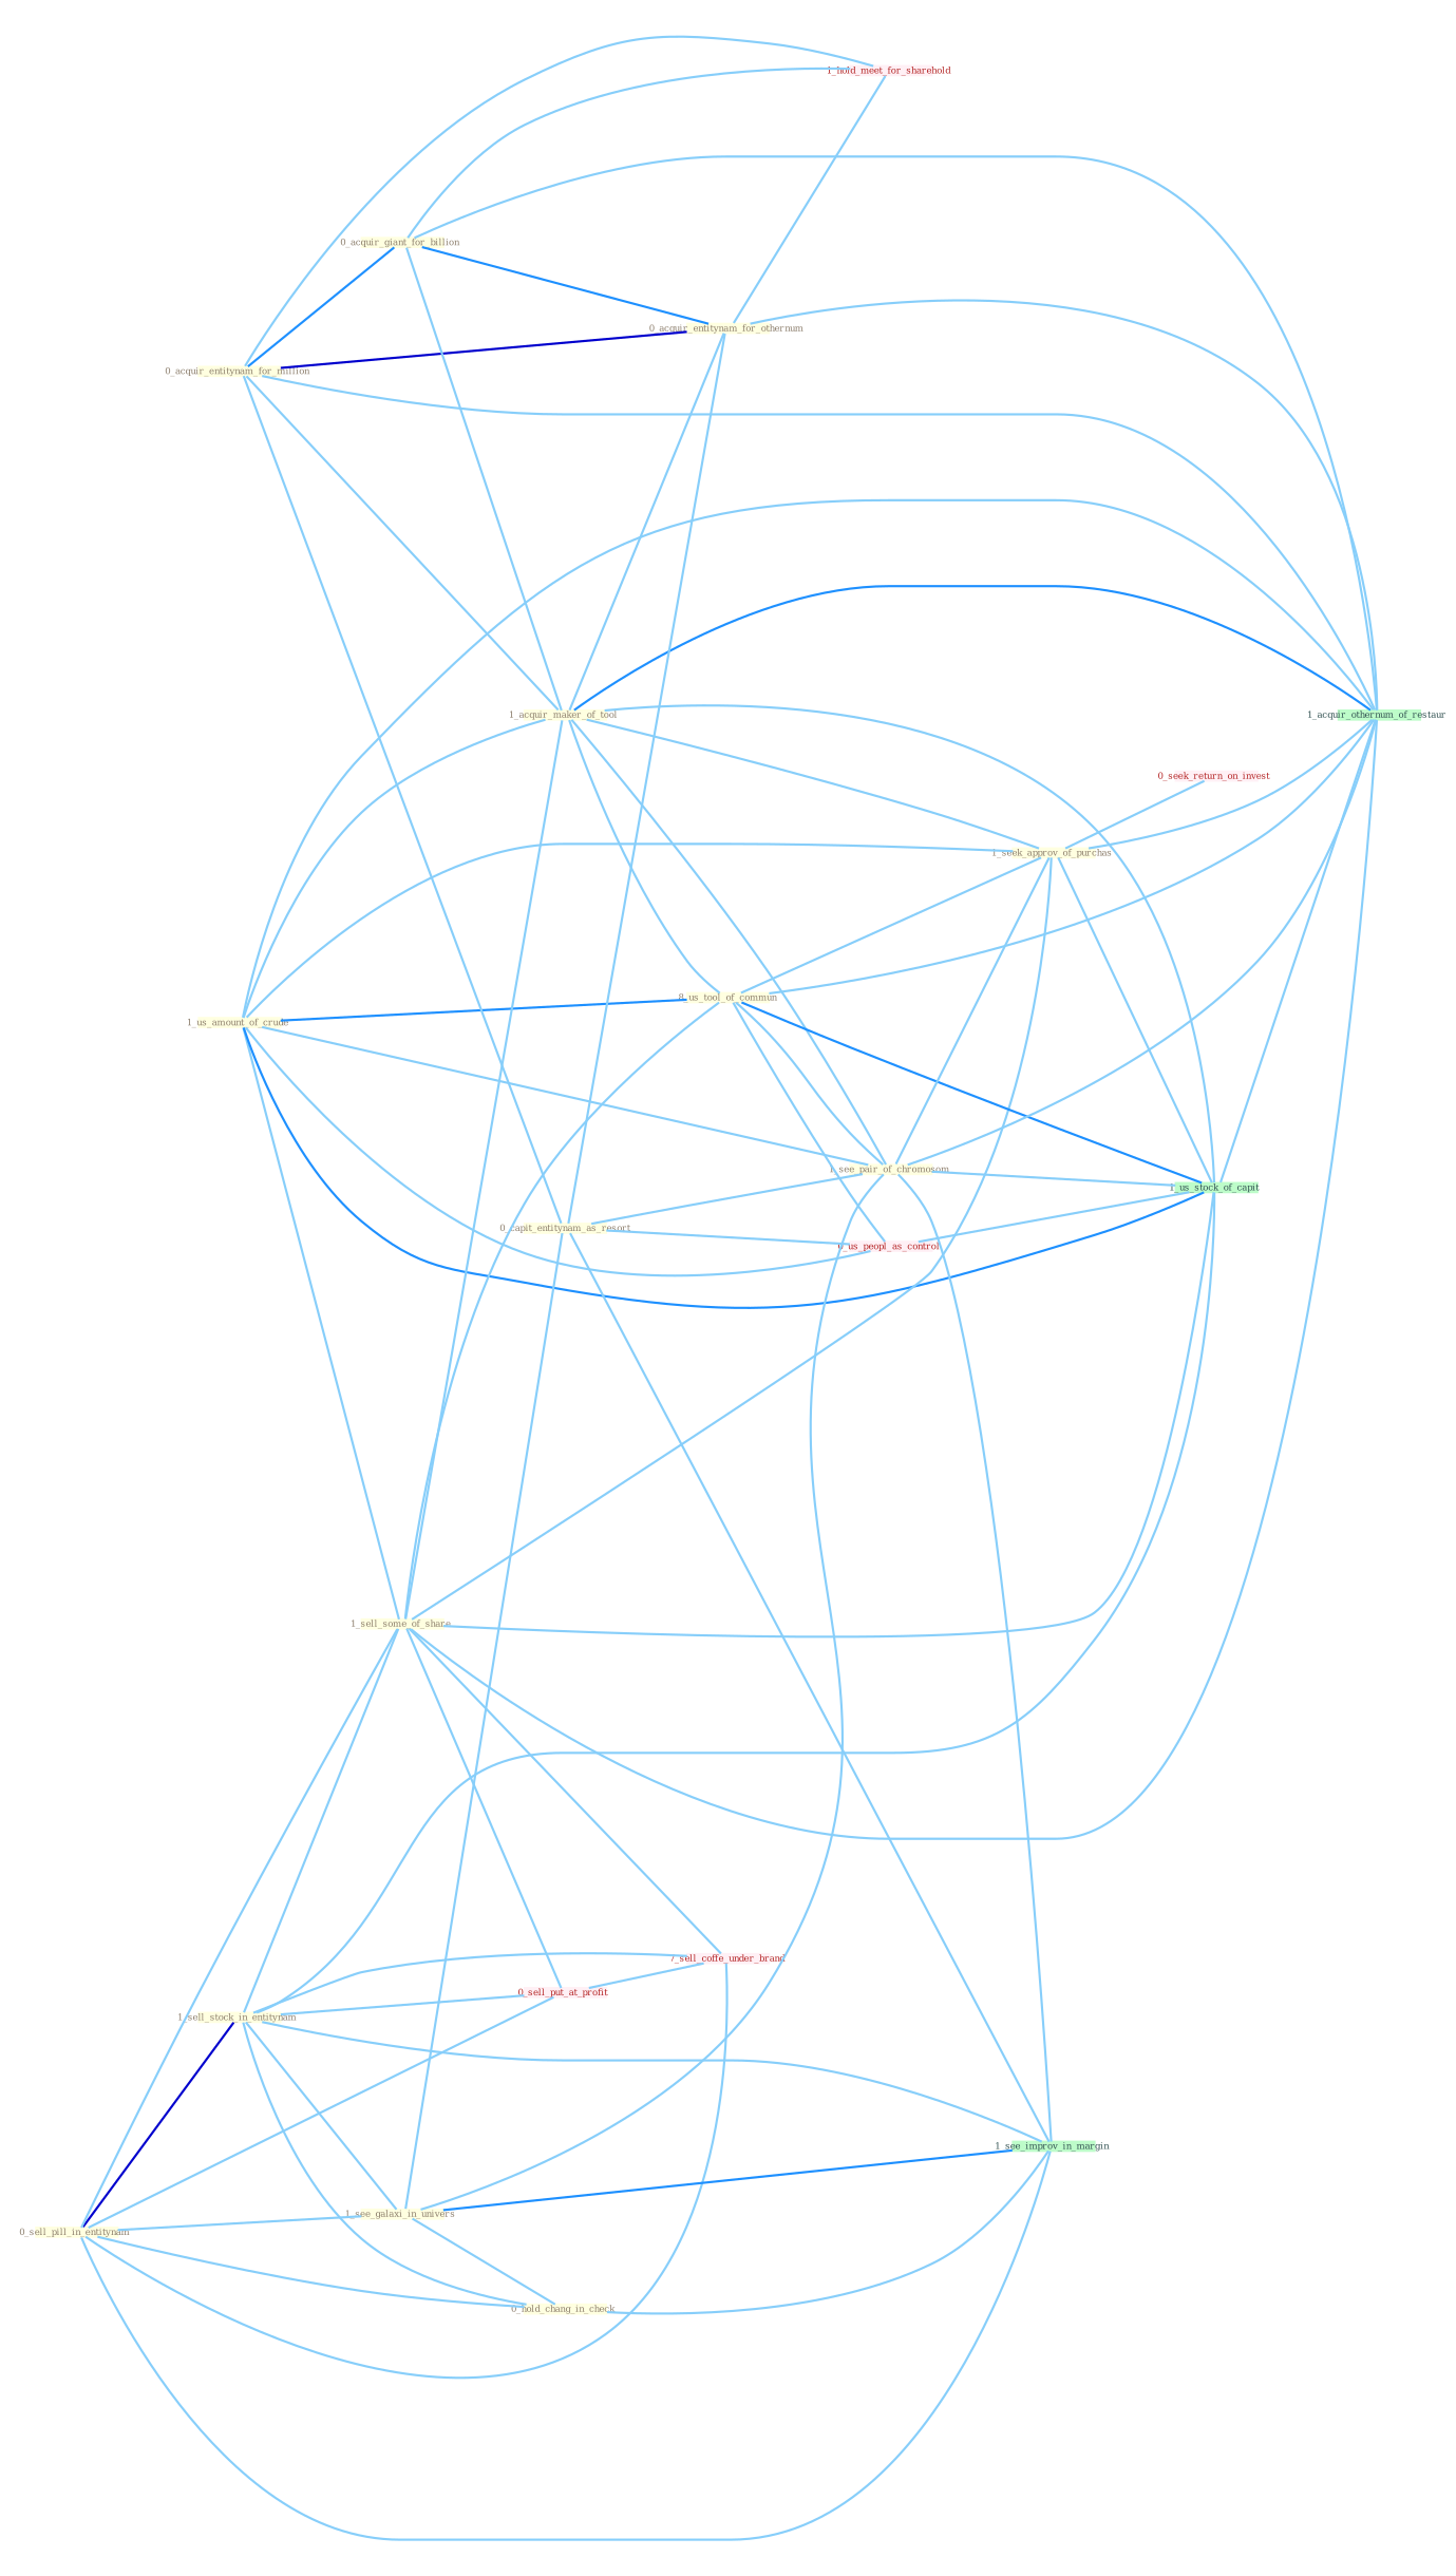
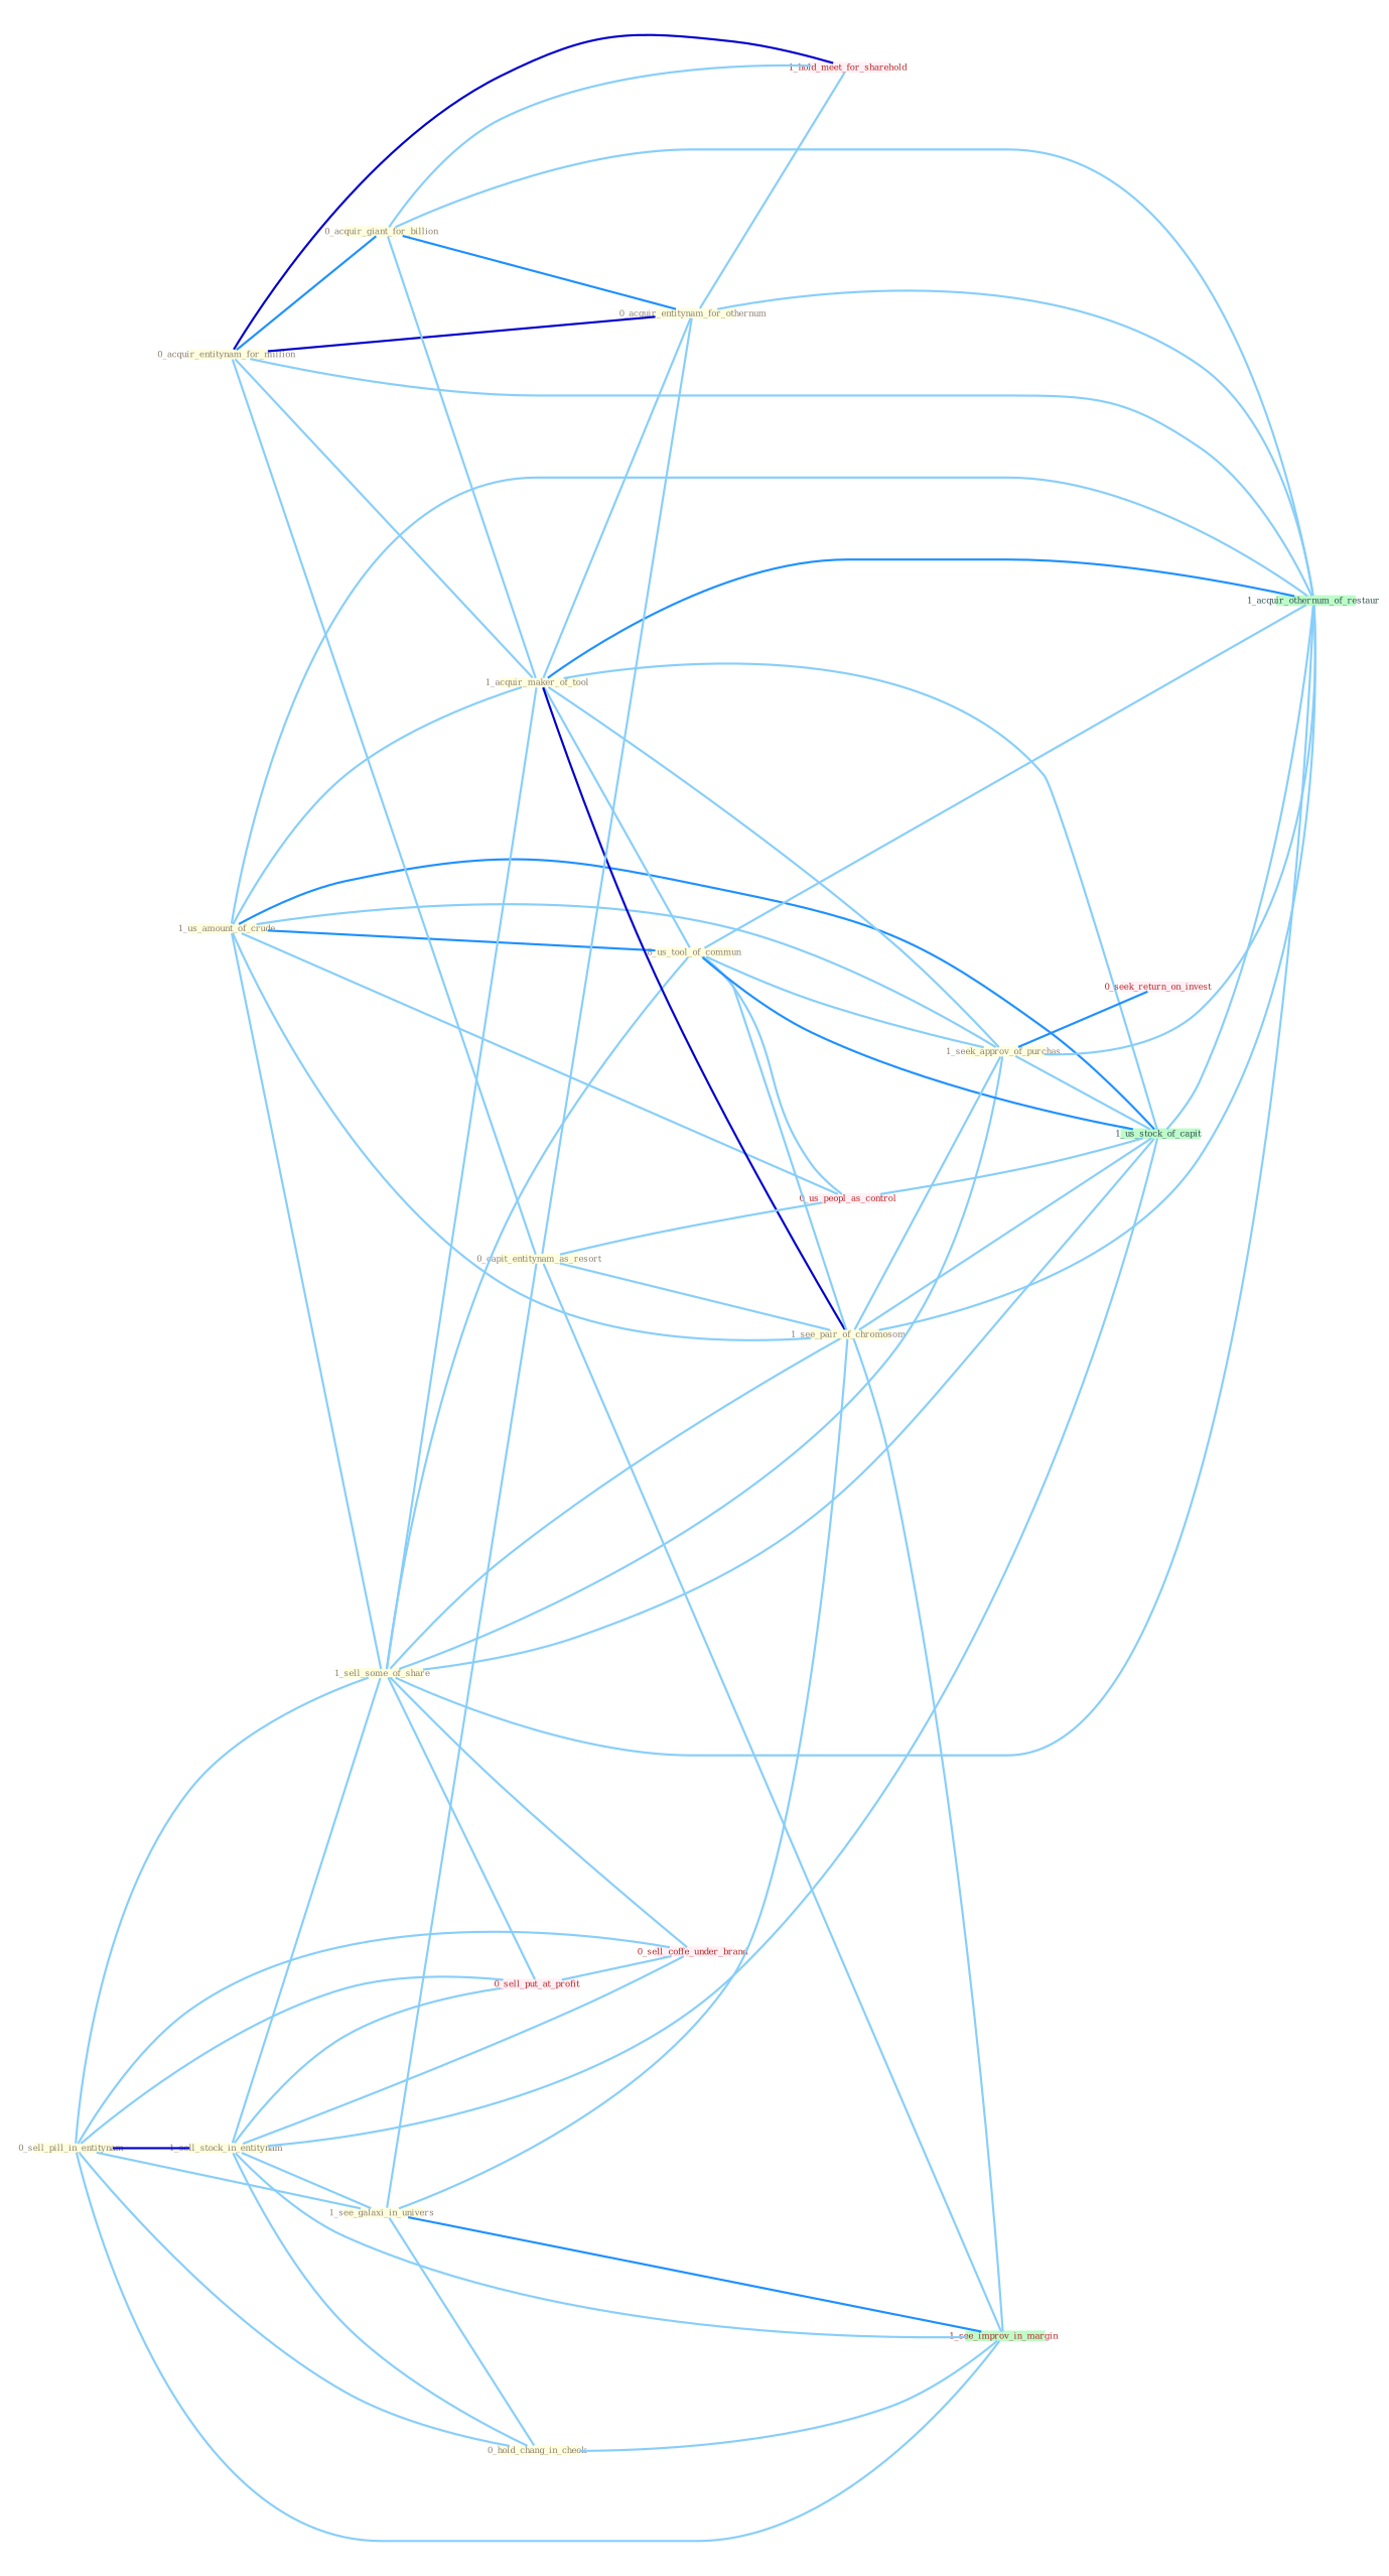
  graph {
    rankdir=LR
    node [color="#ffffe0" fixedsize=true fontcolor="#8b7d6b" fontsize=4 shape=polygon style=filled]
    edge [color="#87cefa" w=1]
    "1_us_amount_of_crude " [height=.06 width=.5]
    "0_acquir_entitynam_for_million " [height=.06 width=.5]
    "0_sell_pill_in_entitynam " [height=.06 width=.5]
    "1_sell_stock_in_entitynam " [height=.06 width=.5]
    "1_sell_some_of_share " [height=.06 width=.5]
    "0_acquir_giant_for_billion " [height=.06 width=.5]
    "1_acquir_maker_of_tool " [height=.06 width=.5]
    "1_see_galaxi_in_univers " [height=.06 width=.5]
    n9 [height=.06 label="0_capit_entitynam_as_resort" width=.5]
    n10 [height=.06 label="8_us_tool_of_commun" width=.5]
    "1_see_pair_of_chromosom " [height=.06 width=.5]
    "0_acquir_entitynam_for_othernum " [height=.06 width=.5]
    "1_seek_approv_of_purchas " [height=.06 width=.5]
    "0_hold_chang_in_check " [height=.06 width=.5]
    "0_us_peopl_as_control " [color="#fff0f5" fontcolor="#b22222" height=.06 width=.5]
    "0_sell_put_at_profit " [color="#fff0f5" fontcolor="#b22222" height=.06 width=.5]
    "0_seek_return_on_invest " [color="#fff0f5" fontcolor="#b22222" height=.06 width=.5]
-   "0_sell_coffe_under_brand " [color="#fff0f5" fontcolor="#b22222" height=.06 width=.5 label="7_sell_coffe_under_brand"]
+   "0_sell_coffe_under_brand " [color="#fff0f5" fontcolor="#b22222" height=.06 width=.5]
    "1_hold_meet_for_sharehold " [color="#fff0f5" fontcolor="#b22222" height=.06 width=.5]
    "1_us_stock_of_capit " [color="#BDFCC9" fontcolor="#2f4f4f" height=.06 width=.5]
    "1_acquir_othernum_of_restaur " [color="#BDFCC9" fontcolor="#2f4f4f" height=.06 width=.5]
-   "1_see_improv_in_margin " [color="#BDFCC9" fontcolor="#2f4f4f" height=.06 width=.5]
+   "1_see_improv_in_margin " [color="#BDFCC9" fontcolor="#b22222" height=.06 width=.5]
    subgraph sub_1 {
      "1_us_amount_of_crude "
      "0_acquir_entitynam_for_million "
      "0_sell_pill_in_entitynam "
      "1_sell_stock_in_entitynam "
      "1_sell_some_of_share "
      "0_acquir_giant_for_billion "
      "1_acquir_maker_of_tool "
      "1_see_galaxi_in_univers "
      n9
      n10
      "1_see_pair_of_chromosom "
      "0_acquir_entitynam_for_othernum "
      "1_seek_approv_of_purchas "
      "0_hold_chang_in_check "
    }
    subgraph sub_2 {
      "0_us_peopl_as_control "
      "0_sell_put_at_profit "
      "0_seek_return_on_invest "
      "0_sell_coffe_under_brand "
      "1_hold_meet_for_sharehold "
    }
    "1_us_amount_of_crude " -- "1_sell_some_of_share "
    "1_us_amount_of_crude " -- "1_acquir_maker_of_tool "
    "1_us_amount_of_crude " -- n10 [color="#1e90ff" w=2]
    "1_us_amount_of_crude " -- "1_see_pair_of_chromosom "
    "1_us_amount_of_crude " -- "1_seek_approv_of_purchas "
    "1_us_amount_of_crude " -- "0_us_peopl_as_control "
    "1_us_amount_of_crude " -- "1_us_stock_of_capit " [color="#1e90ff" w=2]
    "1_us_amount_of_crude " -- "1_acquir_othernum_of_restaur "
    "0_acquir_entitynam_for_million " -- "0_acquir_giant_for_billion " [color="#1e90ff" w=2]
    "0_acquir_entitynam_for_million " -- "1_acquir_maker_of_tool "
    "0_acquir_entitynam_for_million " -- n9
    "0_acquir_entitynam_for_million " -- "0_acquir_entitynam_for_othernum " [color="#0000cd" w=3]
-   "0_acquir_entitynam_for_million " -- "1_hold_meet_for_sharehold "
+   "0_acquir_entitynam_for_million " -- "1_hold_meet_for_sharehold " [color="#0000cd"]
    "0_acquir_entitynam_for_million " -- "1_acquir_othernum_of_restaur "
    "0_sell_pill_in_entitynam " -- "1_sell_stock_in_entitynam " [color="#0000cd" w=3]
    "0_sell_pill_in_entitynam " -- "1_sell_some_of_share "
    "0_sell_pill_in_entitynam " -- "1_see_galaxi_in_univers "
    "0_sell_pill_in_entitynam " -- "0_hold_chang_in_check "
    "0_sell_pill_in_entitynam " -- "0_sell_put_at_profit "
    "0_sell_pill_in_entitynam " -- "0_sell_coffe_under_brand "
    "0_sell_pill_in_entitynam " -- "1_see_improv_in_margin "
    "1_sell_stock_in_entitynam " -- "1_sell_some_of_share "
    "1_sell_stock_in_entitynam " -- "1_see_galaxi_in_univers "
    "1_sell_stock_in_entitynam " -- "0_hold_chang_in_check "
    "1_sell_stock_in_entitynam " -- "0_sell_put_at_profit "
    "1_sell_stock_in_entitynam " -- "0_sell_coffe_under_brand "
    "1_sell_stock_in_entitynam " -- "1_us_stock_of_capit "
    "1_sell_stock_in_entitynam " -- "1_see_improv_in_margin "
    "1_sell_some_of_share " -- "1_acquir_maker_of_tool "
    "1_sell_some_of_share " -- n10
+   "1_sell_some_of_share " -- "1_see_pair_of_chromosom "
    "1_sell_some_of_share " -- "1_seek_approv_of_purchas "
    "1_sell_some_of_share " -- "0_sell_put_at_profit "
    "1_sell_some_of_share " -- "0_sell_coffe_under_brand "
    "1_sell_some_of_share " -- "1_us_stock_of_capit "
    "1_sell_some_of_share " -- "1_acquir_othernum_of_restaur "
    "0_acquir_giant_for_billion " -- "1_acquir_maker_of_tool "
    "0_acquir_giant_for_billion " -- "0_acquir_entitynam_for_othernum " [color="#1e90ff" w=2]
    "0_acquir_giant_for_billion " -- "1_hold_meet_for_sharehold "
    "0_acquir_giant_for_billion " -- "1_acquir_othernum_of_restaur "
    "1_acquir_maker_of_tool " -- n10
-   "1_acquir_maker_of_tool " -- "1_see_pair_of_chromosom "
+   "1_acquir_maker_of_tool " -- "1_see_pair_of_chromosom " [color="#0000cd"]
    "1_acquir_maker_of_tool " -- "0_acquir_entitynam_for_othernum "
    "1_acquir_maker_of_tool " -- "1_seek_approv_of_purchas "
    "1_acquir_maker_of_tool " -- "1_us_stock_of_capit "
    "1_acquir_maker_of_tool " -- "1_acquir_othernum_of_restaur " [color="#1e90ff" w=2]
    "1_see_galaxi_in_univers " -- n9
    "1_see_galaxi_in_univers " -- "1_see_pair_of_chromosom "
    "1_see_galaxi_in_univers " -- "0_hold_chang_in_check "
    "1_see_galaxi_in_univers " -- "1_see_improv_in_margin " [color="#1e90ff" w=2]
    n9 -- "1_see_pair_of_chromosom "
    n9 -- "0_acquir_entitynam_for_othernum "
    n9 -- "0_us_peopl_as_control "
    n9 -- "1_see_improv_in_margin "
    n10 -- "1_see_pair_of_chromosom "
    n10 -- "1_seek_approv_of_purchas "
    n10 -- "0_us_peopl_as_control "
    n10 -- "1_us_stock_of_capit " [color="#1e90ff" w=2]
    n10 -- "1_acquir_othernum_of_restaur "
    "1_see_pair_of_chromosom " -- "1_seek_approv_of_purchas "
    "1_see_pair_of_chromosom " -- "1_us_stock_of_capit "
    "1_see_pair_of_chromosom " -- "1_acquir_othernum_of_restaur "
    "1_see_pair_of_chromosom " -- "1_see_improv_in_margin "
    "0_acquir_entitynam_for_othernum " -- "1_hold_meet_for_sharehold "
    "0_acquir_entitynam_for_othernum " -- "1_acquir_othernum_of_restaur "
-   "1_seek_approv_of_purchas " -- "0_seek_return_on_invest "
+   "1_seek_approv_of_purchas " -- "0_seek_return_on_invest " [color="#1e90ff"]
    "1_seek_approv_of_purchas " -- "1_us_stock_of_capit "
    "1_seek_approv_of_purchas " -- "1_acquir_othernum_of_restaur "
    "0_hold_chang_in_check " -- "1_see_improv_in_margin "
    "0_us_peopl_as_control " -- "1_us_stock_of_capit "
    "0_sell_put_at_profit " -- "0_sell_coffe_under_brand "
    "1_us_stock_of_capit " -- "1_acquir_othernum_of_restaur "
  }
